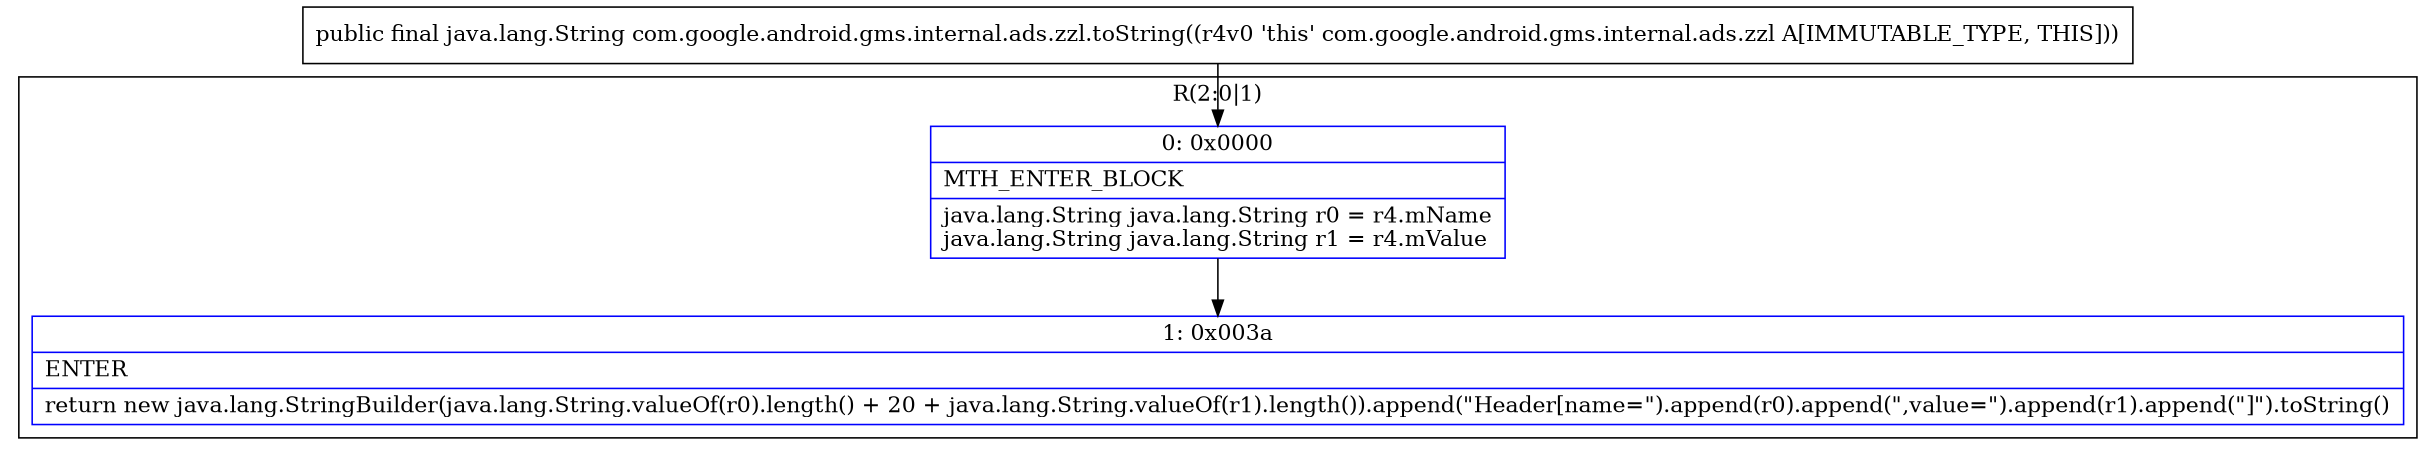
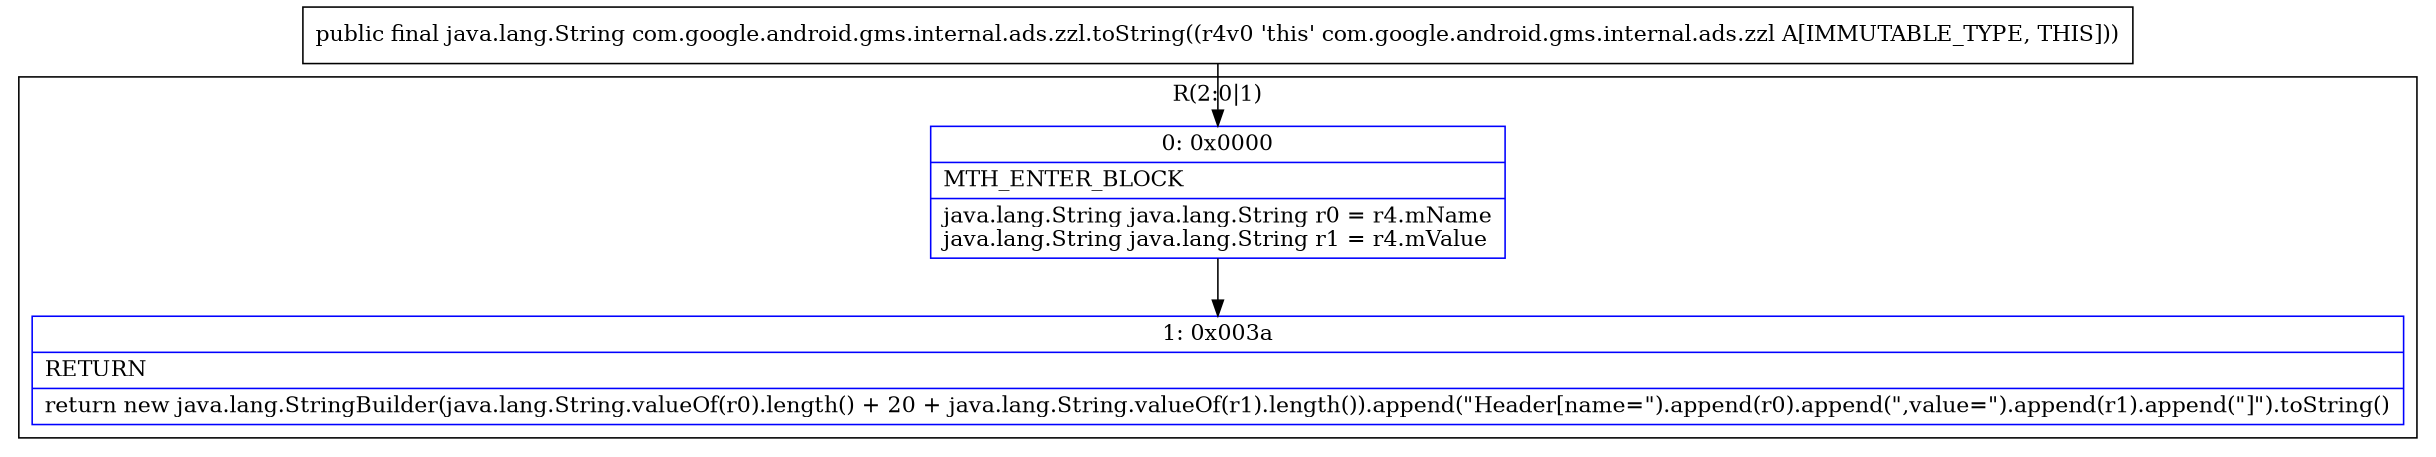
  digraph {
    node [color=blue shape=record]
    n1 [label="{0\:\ 0x0000|MTH_ENTER_BLOCK\l|java.lang.String java.lang.String r0 = r4.mName\ljava.lang.String java.lang.String r1 = r4.mValue\l}"]
-   n2 [label="{1\:\ 0x003a|ENTER\l|return new java.lang.StringBuilder(java.lang.String.valueOf(r0).length() + 20 + java.lang.String.valueOf(r1).length()).append(\"Header[name=\").append(r0).append(\",value=\").append(r1).append(\"]\").toString()\l}"]
+   n2 [label="{1\:\ 0x003a|RETURN\l|return new java.lang.StringBuilder(java.lang.String.valueOf(r0).length() + 20 + java.lang.String.valueOf(r1).length()).append(\"Header[name=\").append(r0).append(\",value=\").append(r1).append(\"]\").toString()\l}"]
    n3 [label="{public final java.lang.String com.google.android.gms.internal.ads.zzl.toString((r4v0 'this' com.google.android.gms.internal.ads.zzl A[IMMUTABLE_TYPE, THIS])) }" color=""]
    subgraph cluster_1 {
      label="R(2:0|1)"
      n1
      n2
    }
    n1 -> n2
    n3 -> n1
  }
